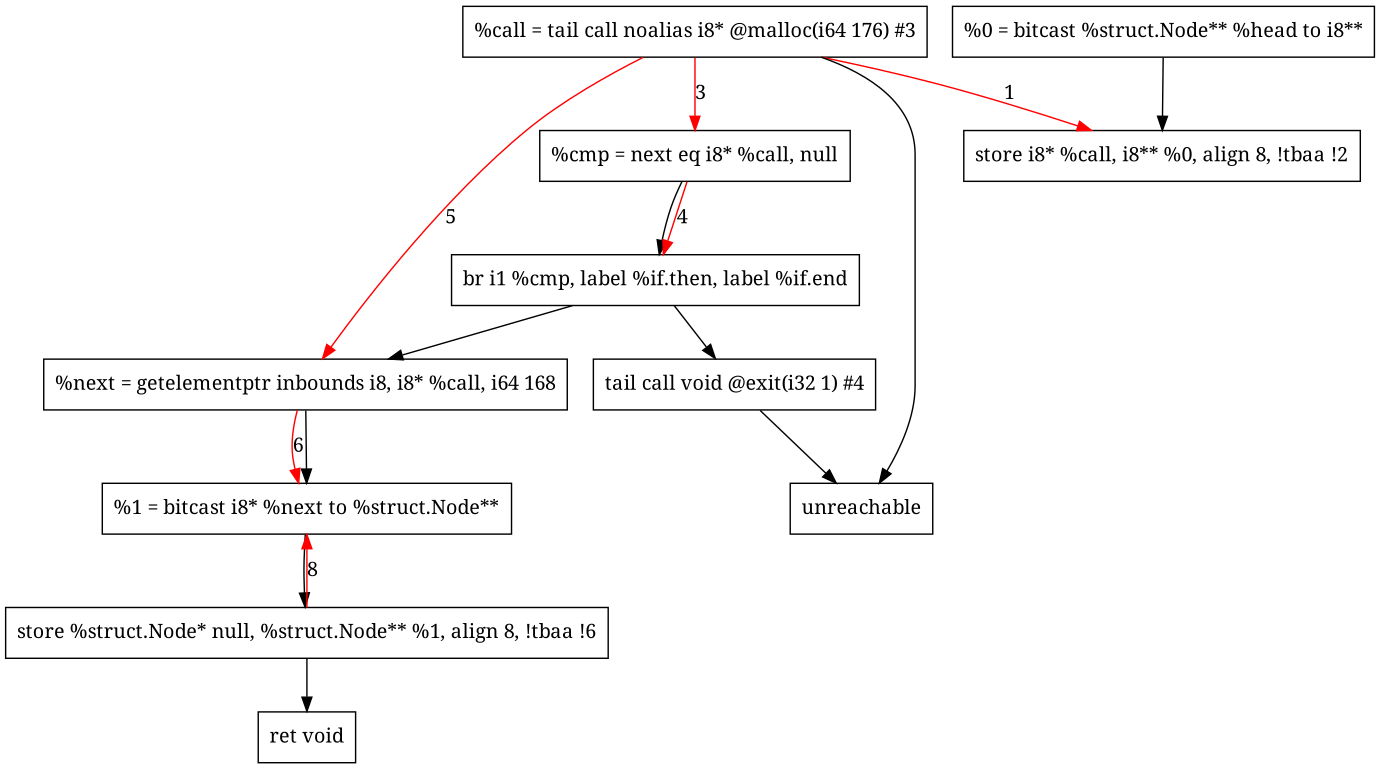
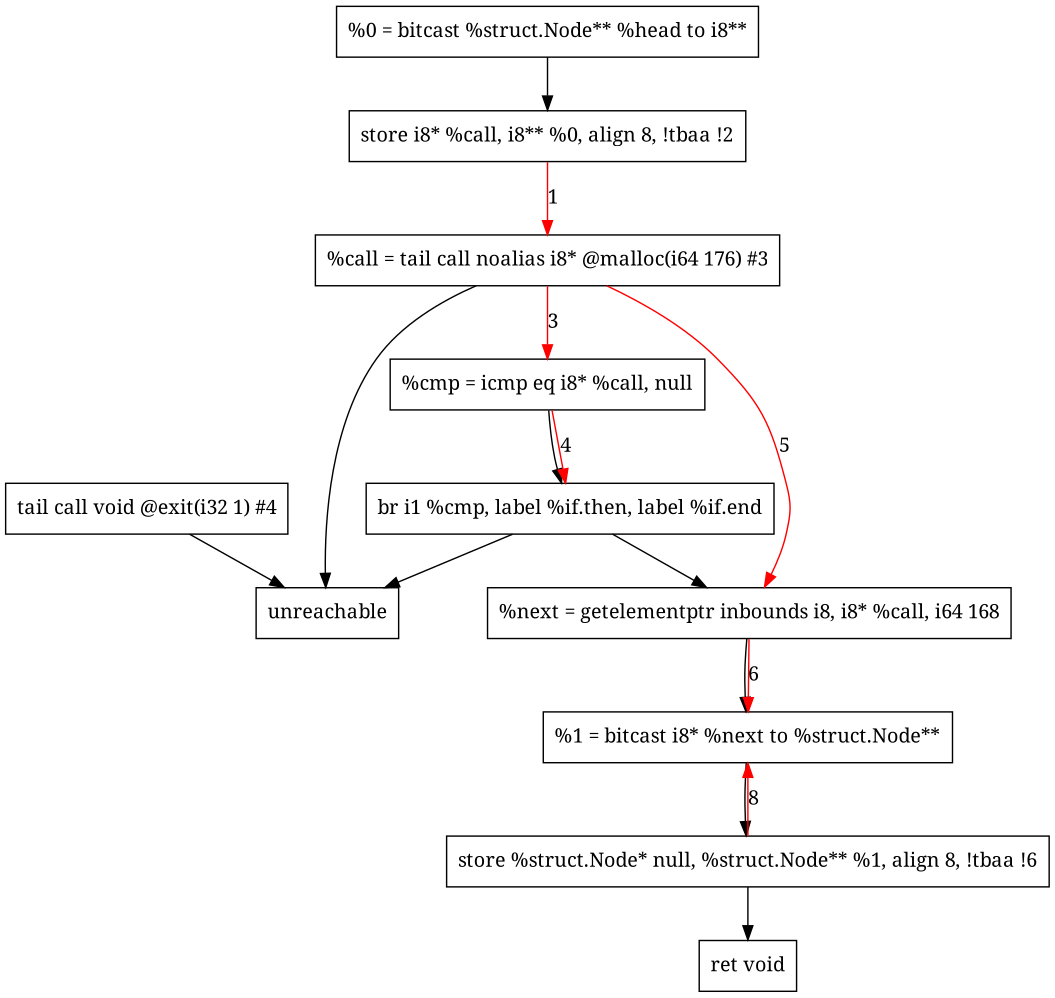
  digraph {
    fontname="Noto Serif"
    node [fontname="Noto Serif" shape=record]
    edge [fontname="Noto Serif"]
    n1 [label="  %call = tail call noalias i8* @malloc(i64 176) #3"]
    n2 [label="  store i8* %call, i8** %0, align 8, !tbaa !2"]
-   n3 [label="%cmp = next eq i8* %call, null"]
+   n3 [label="  %cmp = icmp eq i8* %call, null"]
    n4 [label="  %next = getelementptr inbounds i8, i8* %call, i64 168"]
    n5 [label="  unreachable"]
    n6 [label="  %0 = bitcast %struct.Node** %head to i8**"]
    n7 [label="  br i1 %cmp, label %if.then, label %if.end"]
    n8 [label="  %1 = bitcast i8* %next to %struct.Node**"]
    n9 [label="  tail call void @exit(i32 1) #4"]
    n10 [label="  store %struct.Node* null, %struct.Node** %1, align 8, !tbaa !6"]
    n11 [label="  ret void"]
-   n1 -> n2 [color=red label=1]
+   n2 -> n1 [color=red label=1]
    n1 -> n3 [color=red label=3]
    n1 -> n4 [color=red label=5]
    n1 -> n5
    n3 -> n7
    n3 -> n7 [color=red label=4]
    n4 -> n8
    n4 -> n8 [color=red label=6]
    n6 -> n2
    n7 -> n4
-   n7 -> n9
+   n7 -> n5
    n8 -> n10
    n9 -> n5
    n10 -> n8 [color=red label=8]
    n10 -> n11
  }
